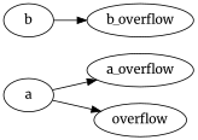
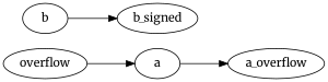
  strict digraph {
    fontname=Merriweather
    rankdir=LR
    node [fontname=Merriweather]
    edge [fontname=Merriweather weight=1.0]
    n1 [label=a_overflow]
    a
    overflow
    b
-   b_signed [label=b_overflow]
+   b_signed
    a -> n1
-   a -> overflow
+   overflow -> a
    b -> b_signed
  }
